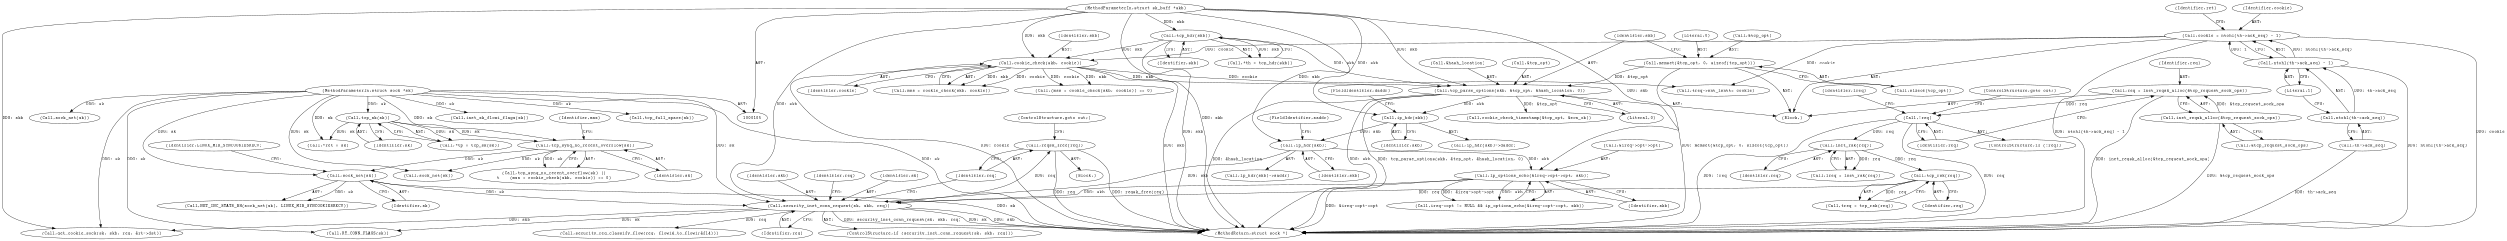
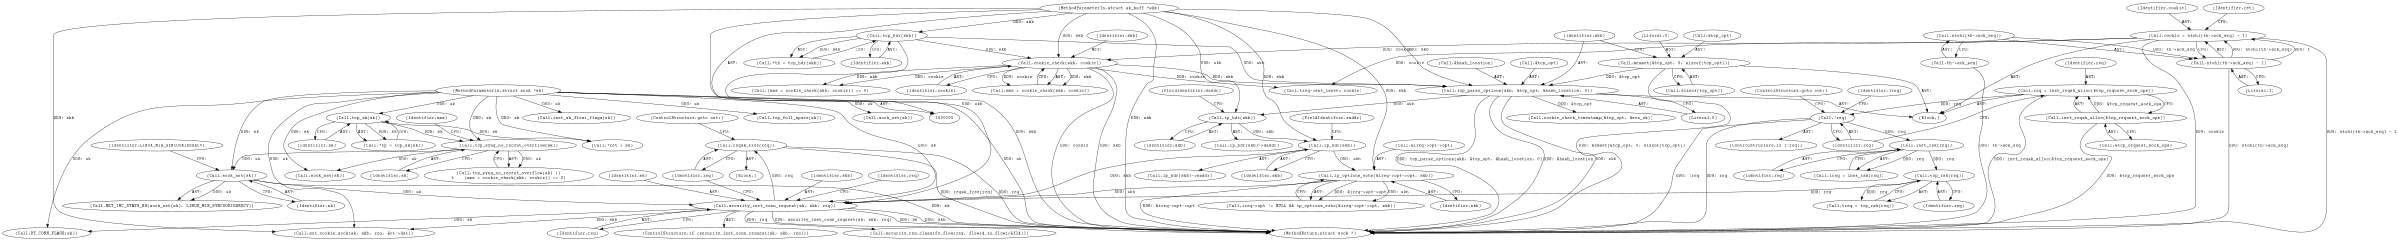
  digraph {
    fontname="Courier Prime"
    node [fontname="Courier Prime"]
    edge [fontname="Courier Prime"]
    n1 [label="(Call,reqsk_free(req))"]
    n2 [label="(MethodReturn,struct sock *)"]
    n3 [label="(Block,)"]
    n4 [label="(Identifier,req)"]
    n5 [label="(Call,security_inet_conn_request(sk, skb, req))"]
    n6 [label="(Call,security_req_classify_flow(req, flowi4_to_flowi(&fl4)))"]
    n7 [label="(Identifier,req)"]
    n8 [label="(Call,get_cookie_sock(sk, skb, req, &rt->dst))"]
    n9 [label="(Call,RT_CONN_FLAGS(sk))"]
    n10 [label="(ControlStructure,if (security_inet_conn_request(sk, skb, req)))"]
    n11 [label="(Call,sock_net(sk))"]
    n12 [label="(Call,NET_INC_STATS_BH(sock_net(sk), LINUX_MIB_SYNCOOKIESRECV))"]
    n13 [label="(Identifier,sk)"]
    n14 [label="(Call,tcp_synq_no_recent_overflow(sk))"]
    n15 [label="(Identifier,sk)"]
    n16 [label="(Call,tcp_synq_no_recent_overflow(sk) ||\n\t    (mss = cookie_check(skb, cookie)) == 0)"]
    n17 [label="(Call,sock_net(sk))"]
    n18 [label="(MethodParameterIn,struct sock *sk)"]
    n19 [label="(Call,tcp_sk(sk))"]
    n20 [label="(Call,*ret = sk)"]
    n21 [label="(Call,inet_sk_flowi_flags(sk))"]
    n22 [label="(Call,tcp_full_space(sk))"]
    n23 [label="(Call,sock_net(sk))"]
    1000105
    n25 [label="(Identifier,sk)"]
    n26 [label="(Call,*tp = tcp_sk(sk))"]
    n27 [label="(Call,ip_options_echo(&ireq->opt->opt, skb))"]
    n28 [label="(Call,ireq->opt != NULL && ip_options_echo(&ireq->opt->opt, skb))"]
    n29 [label="(Identifier,skb)"]
    n30 [label="(Call,ip_hdr(skb))"]
    n31 [label="(Call,ip_hdr(skb)->saddr)"]
    n32 [label="(Identifier,skb)"]
    n33 [label="(Call,ip_hdr(skb))"]
    n34 [label="(Call,ip_hdr(skb)->daddr)"]
    n35 [label="(Identifier,skb)"]
    n36 [label="(Call,tcp_parse_options(skb, &tcp_opt, &hash_location, 0))"]
    n37 [label="(Call,cookie_check_timestamp(&tcp_opt, &ecn_ok))"]
    n38 [label="(Block,)"]
    n39 [label="(Literal,0)"]
    n40 [label="(Call,tcp_hdr(skb))"]
    n41 [label="(Call,cookie_check(skb, cookie))"]
    n42 [label="(Call,*th = tcp_hdr(skb))"]
    n43 [label="(Identifier,skb)"]
    n44 [label="(Identifier,cookie)"]
    n45 [label="(Call,mss = cookie_check(skb, cookie))"]
    n46 [label="(Call,treq->snt_isn\t\t= cookie)"]
    n47 [label="(Call,(mss = cookie_check(skb, cookie)) == 0)"]
    n48 [label="(MethodParameterIn,struct sk_buff *skb)"]
    n49 [label="(Call,cookie = ntohl(th->ack_seq) - 1)"]
    n50 [label="(Call,ntohl(th->ack_seq) - 1)"]
    n51 [label="(Literal,1)"]
    n52 [label="(Call,ntohl(th->ack_seq))"]
    n53 [label="(Call,th->ack_seq)"]
    n54 [label="(Call,memset(&tcp_opt, 0, sizeof(tcp_opt)))"]
    n55 [label="(Call,sizeof(tcp_opt))"]
    n56 [label="(Call,tcp_rsk(req))"]
    n57 [label="(Call,treq = tcp_rsk(req))"]
    n58 [label="(Identifier,req)"]
    n59 [label="(Call,inet_rsk(req))"]
    n60 [label="(Identifier,req)"]
    n61 [label="(Call,ireq = inet_rsk(req))"]
    n62 [label="(Call,!req)"]
    n63 [label="(Identifier,req)"]
    n64 [label="(ControlStructure,if (!req))"]
    n65 [label="(Call,req = inet_reqsk_alloc(&tcp_request_sock_ops))"]
    n66 [label="(Call,inet_reqsk_alloc(&tcp_request_sock_ops))"]
    n67 [label="(Call,&tcp_request_sock_ops)"]
    n68 [label="(FieldIdentifier,daddr)"]
    n69 [label="(Identifier,ret)"]
    n70 [label="(Identifier,req)"]
    n71 [label="(FieldIdentifier,saddr)"]
    n72 [label="(Identifier,skb)"]
    n73 [label="(Call,&hash_location)"]
    n74 [label="(ControlStructure,goto out;)"]
    n75 [label="(Identifier,skb)"]
    n76 [label="(ControlStructure,goto out;)"]
    n77 [label="(Identifier,req)"]
    n78 [label="(Identifier,mss)"]
    n79 [label="(Call,&tcp_opt)"]
    n80 [label="(Identifier,skb)"]
    n81 [label="(Identifier,ireq)"]
    n82 [label="(Identifier,LINUX_MIB_SYNCOOKIESRECV)"]
    n83 [label="(Call,&ireq->opt->opt)"]
    n84 [label="(Identifier,cookie)"]
    n85 [label="(Call,&tcp_opt)"]
    n86 [label="(Literal,0)"]
    n87 [label="(Identifier,sk)"]
    n1 -> n2 [label="DDG: req"]
    n1 -> n2 [label="DDG: reqsk_free(req)"]
    n1 -> n3 [label="AST: "]
    n1 -> n4 [label="CFG: "]
    n4 -> n1 [label="AST: "]
    n4 -> n5 [label="CFG: "]
    n5 -> n1 [label="DDG: req"]
    n5 -> n2 [label="DDG: security_inet_conn_request(sk, skb, req)"]
    n5 -> n2 [label="DDG: sk"]
    n5 -> n2 [label="DDG: skb"]
    n5 -> n6 [label="DDG: req"]
    n5 -> n7 [label="CFG: "]
    n5 -> n8 [label="DDG: skb"]
    n5 -> n9 [label="DDG: sk"]
    n5 -> n10 [label="AST: "]
    n7 -> n5 [label="AST: "]
    n11 -> n2 [label="DDG: sk"]
    n11 -> n5 [label="DDG: sk"]
    n11 -> n12 [label="AST: "]
    n11 -> n12 [label="DDG: sk"]
    n11 -> n13 [label="CFG: "]
    n13 -> n11 [label="AST: "]
    n14 -> n11 [label="DDG: sk"]
    n14 -> n15 [label="CFG: "]
    n14 -> n16 [label="AST: "]
    n14 -> n16 [label="DDG: sk"]
    n14 -> n17 [label="DDG: sk"]
    n15 -> n14 [label="AST: "]
    n16 -> n14 [label="CFG: "]
    n18 -> n2 [label="DDG: sk"]
    n18 -> n5 [label="DDG: sk"]
    n18 -> n8 [label="DDG: sk"]
    n18 -> n9 [label="DDG: sk"]
    n18 -> n11 [label="DDG: sk"]
    n18 -> n14 [label="DDG: sk"]
    n18 -> n17 [label="DDG: sk"]
    n18 -> n19 [label="DDG: sk"]
    n18 -> n20 [label="DDG: sk"]
    n18 -> n21 [label="DDG: sk"]
    n18 -> n22 [label="DDG: sk"]
    n18 -> n23 [label="DDG: sk"]
    n18 -> 1000105 [label="AST: "]
    n19 -> n14 [label="DDG: sk"]
    n19 -> n20 [label="DDG: sk"]
    n19 -> n25 [label="CFG: "]
    n19 -> n26 [label="AST: "]
    n19 -> n26 [label="DDG: sk"]
    n25 -> n19 [label="AST: "]
    n26 -> n19 [label="CFG: "]
    n27 -> n2 [label="DDG: &ireq->opt->opt"]
    n27 -> n5 [label="DDG: skb"]
    n27 -> n28 [label="AST: "]
    n27 -> n28 [label="DDG: &ireq->opt->opt"]
    n27 -> n28 [label="DDG: skb"]
    n27 -> n29 [label="CFG: "]
    n28 -> n27 [label="CFG: "]
    n29 -> n27 [label="AST: "]
    n30 -> n5 [label="DDG: skb"]
    n30 -> n27 [label="DDG: skb"]
    n30 -> n31 [label="AST: "]
    n30 -> n32 [label="CFG: "]
    n32 -> n30 [label="AST: "]
    n33 -> n30 [label="DDG: skb"]
    n33 -> n34 [label="AST: "]
    n33 -> n35 [label="CFG: "]
    n35 -> n33 [label="AST: "]
    n36 -> n2 [label="DDG: tcp_parse_options(skb, &tcp_opt, &hash_location, 0)"]
    n36 -> n2 [label="DDG: &hash_location"]
    n36 -> n2 [label="DDG: skb"]
    n36 -> n33 [label="DDG: skb"]
    n36 -> n37 [label="DDG: &tcp_opt"]
    n36 -> n38 [label="AST: "]
    n36 -> n39 [label="CFG: "]
    n39 -> n36 [label="AST: "]
    n40 -> n2 [label="DDG: skb"]
    n40 -> n36 [label="DDG: skb"]
    n40 -> n41 [label="DDG: skb"]
    n40 -> n42 [label="AST: "]
    n40 -> n42 [label="DDG: skb"]
    n40 -> n43 [label="CFG: "]
    n41 -> n2 [label="DDG: cookie"]
    n41 -> n2 [label="DDG: skb"]
    n41 -> n36 [label="DDG: skb"]
    n41 -> n44 [label="CFG: "]
    n41 -> n45 [label="AST: "]
    n41 -> n45 [label="DDG: skb"]
    n41 -> n45 [label="DDG: cookie"]
    n41 -> n46 [label="DDG: cookie"]
    n41 -> n47 [label="DDG: skb"]
    n41 -> n47 [label="DDG: cookie"]
    n42 -> n40 [label="CFG: "]
    n43 -> n40 [label="AST: "]
    n44 -> n41 [label="AST: "]
    n45 -> n41 [label="CFG: "]
    n48 -> n2 [label="DDG: skb"]
    n48 -> n5 [label="DDG: skb"]
    n48 -> n8 [label="DDG: skb"]
    n48 -> 1000105 [label="AST: "]
    n48 -> n27 [label="DDG: skb"]
    n48 -> n30 [label="DDG: skb"]
    n48 -> n33 [label="DDG: skb"]
    n48 -> n36 [label="DDG: skb"]
    n48 -> n40 [label="DDG: skb"]
    n48 -> n41 [label="DDG: skb"]
    n49 -> n2 [label="DDG: cookie"]
    n49 -> n2 [label="DDG: ntohl(th->ack_seq) - 1"]
    n49 -> n38 [label="AST: "]
    n49 -> n41 [label="DDG: cookie"]
    n49 -> n46 [label="DDG: cookie"]
    n49 -> n50 [label="CFG: "]
    n50 -> n2 [label="DDG: ntohl(th->ack_seq)"]
    n50 -> n49 [label="AST: "]
    n50 -> n49 [label="DDG: ntohl(th->ack_seq)"]
    n50 -> n49 [label="DDG: 1"]
    n50 -> n51 [label="CFG: "]
    n51 -> n50 [label="AST: "]
-   n51 -> n52 [label="CFG: "]
    n52 -> n50 [label="AST: "]
    n52 -> n50 [label="DDG: th->ack_seq"]
    n52 -> n53 [label="CFG: "]
    n53 -> n2 [label="DDG: th->ack_seq"]
    n53 -> n52 [label="AST: "]
    n54 -> n2 [label="DDG: memset(&tcp_opt, 0, sizeof(tcp_opt))"]
    n54 -> n36 [label="DDG: &tcp_opt"]
    n54 -> n38 [label="AST: "]
    n54 -> n55 [label="CFG: "]
    n55 -> n54 [label="AST: "]
    n56 -> n5 [label="DDG: req"]
    n56 -> n57 [label="AST: "]
    n56 -> n57 [label="DDG: req"]
    n56 -> n58 [label="CFG: "]
    n57 -> n56 [label="CFG: "]
    n58 -> n56 [label="AST: "]
    n59 -> n56 [label="DDG: req"]
    n59 -> n60 [label="CFG: "]
    n59 -> n61 [label="AST: "]
    n59 -> n61 [label="DDG: req"]
    n60 -> n59 [label="AST: "]
    n61 -> n59 [label="CFG: "]
    n62 -> n2 [label="DDG: !req"]
    n62 -> n2 [label="DDG: req"]
    n62 -> n59 [label="DDG: req"]
    n62 -> n63 [label="CFG: "]
    n62 -> n64 [label="AST: "]
    n63 -> n62 [label="AST: "]
    n63 -> n65 [label="CFG: "]
    n65 -> n2 [label="DDG: inet_reqsk_alloc(&tcp_request_sock_ops)"]
    n65 -> n38 [label="AST: "]
    n65 -> n62 [label="DDG: req"]
    n65 -> n66 [label="CFG: "]
    n66 -> n2 [label="DDG: &tcp_request_sock_ops"]
    n66 -> n65 [label="AST: "]
    n66 -> n65 [label="DDG: &tcp_request_sock_ops"]
    n66 -> n67 [label="CFG: "]
    n67 -> n66 [label="AST: "]
    n68 -> n33 [label="CFG: "]
    n69 -> n49 [label="CFG: "]
    n70 -> n65 [label="AST: "]
    n71 -> n30 [label="CFG: "]
    n72 -> n41 [label="AST: "]
    n73 -> n36 [label="AST: "]
    n74 -> n62 [label="CFG: "]
    n75 -> n5 [label="AST: "]
    n76 -> n1 [label="CFG: "]
    n77 -> n5 [label="CFG: "]
    n78 -> n14 [label="CFG: "]
    n79 -> n54 [label="AST: "]
    n80 -> n36 [label="AST: "]
    n80 -> n54 [label="CFG: "]
    n81 -> n62 [label="CFG: "]
    n82 -> n11 [label="CFG: "]
    n83 -> n27 [label="AST: "]
    n84 -> n49 [label="AST: "]
    n85 -> n36 [label="AST: "]
    n86 -> n54 [label="AST: "]
    n87 -> n5 [label="AST: "]
  }
